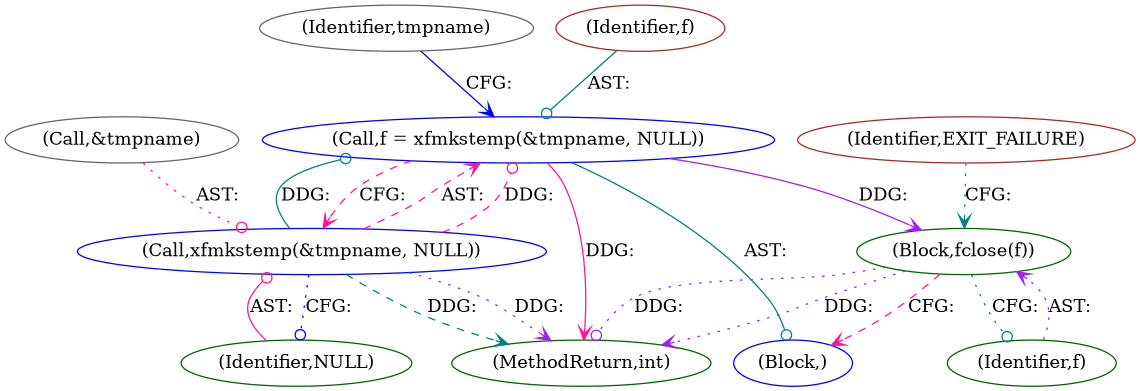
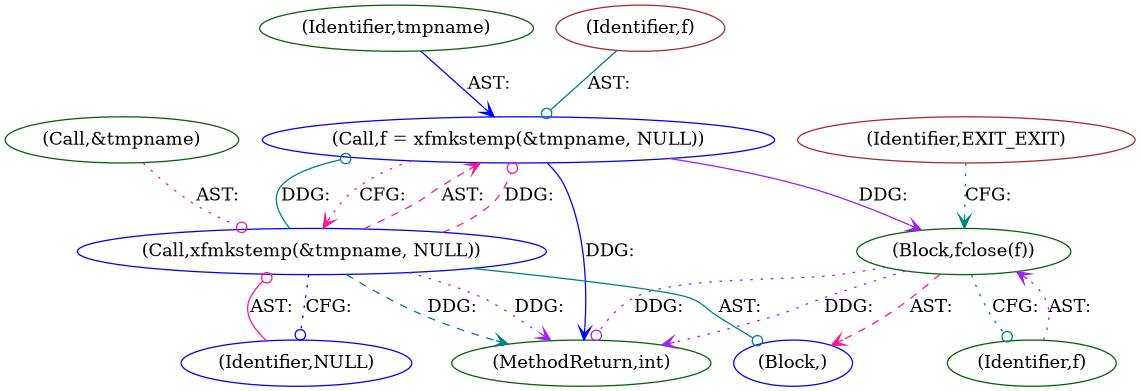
  digraph {
    node [color=darkgreen]
    edge [arrowhead=vee color=teal style=dotted]
    n1 [label="(Block,fclose(f))"]
    n2 [label="(Identifier,f)"]
    n3 [color=blue label="(Block,)"]
    n4 [label="(MethodReturn,int)"]
    n5 [color=blue label="(Call,f = xfmkstemp(&tmpname, NULL))"]
    n6 [color=blue label="(Call,xfmkstemp(&tmpname, NULL))"]
-   n7 [label="(Identifier,NULL)"]
-   n8 [color=gray40 label="(Identifier,tmpname)"]
-   n9 [color=brown label="(Identifier,EXIT_FAILURE)"]
+   n7 [color=blue label="(Identifier,NULL)"]
+   n8 [label="(Identifier,tmpname)"]
+   n9 [color=brown label="(Identifier,EXIT_EXIT)"]
    n10 [color=brown label="(Identifier,f)"]
-   n11 [color=gray40 label="(Call,&tmpname)"]
+   n11 [label="(Call,&tmpname)"]
    n1 -> n2 [arrowhead=odot label="CFG: "]
-   n1 -> n3 [color=deeppink label="CFG: " style=dashed]
+   n1 -> n3 [color=deeppink label="AST: " style=dashed]
    n1 -> n4 [color=purple label="DDG: "]
    n1 -> n4 [arrowhead=odot color=purple label="DDG: "]
    n2 -> n1 [color=purple label="AST: "]
    n5 -> n1 [color=purple label="DDG: " style=solid]
-   n5 -> n3 [arrowhead=odot label="AST: " style=solid]
-   n5 -> n4 [color=deeppink label="DDG: " style=solid]
-   n5 -> n6 [color=deeppink label="CFG: " style=dashed]
+   n6 -> n3 [arrowhead=odot label="AST: " style=solid]
+   n5 -> n4 [color=blue label="DDG: " style=solid]
+   n5 -> n6 [color=deeppink label="CFG: "]
    n6 -> n4 [label="DDG: " style=dashed]
    n6 -> n4 [color=purple label="DDG: "]
    n6 -> n5 [color=deeppink label="AST: " style=dashed]
    n6 -> n5 [arrowhead=odot color=deeppink label="DDG: " style=dashed]
    n6 -> n5 [arrowhead=odot label="DDG: " style=solid]
    n6 -> n7 [arrowhead=odot color=blue label="CFG: "]
    n7 -> n6 [arrowhead=odot color=deeppink label="AST: " style=solid]
-   n8 -> n5 [color=blue label="CFG: " style=solid]
+   n8 -> n5 [color=blue label="AST: " style=solid]
    n9 -> n1 [label="CFG: "]
    n10 -> n5 [arrowhead=odot label="AST: " style=solid]
    n11 -> n6 [arrowhead=odot color=deeppink label="AST: "]
  }
